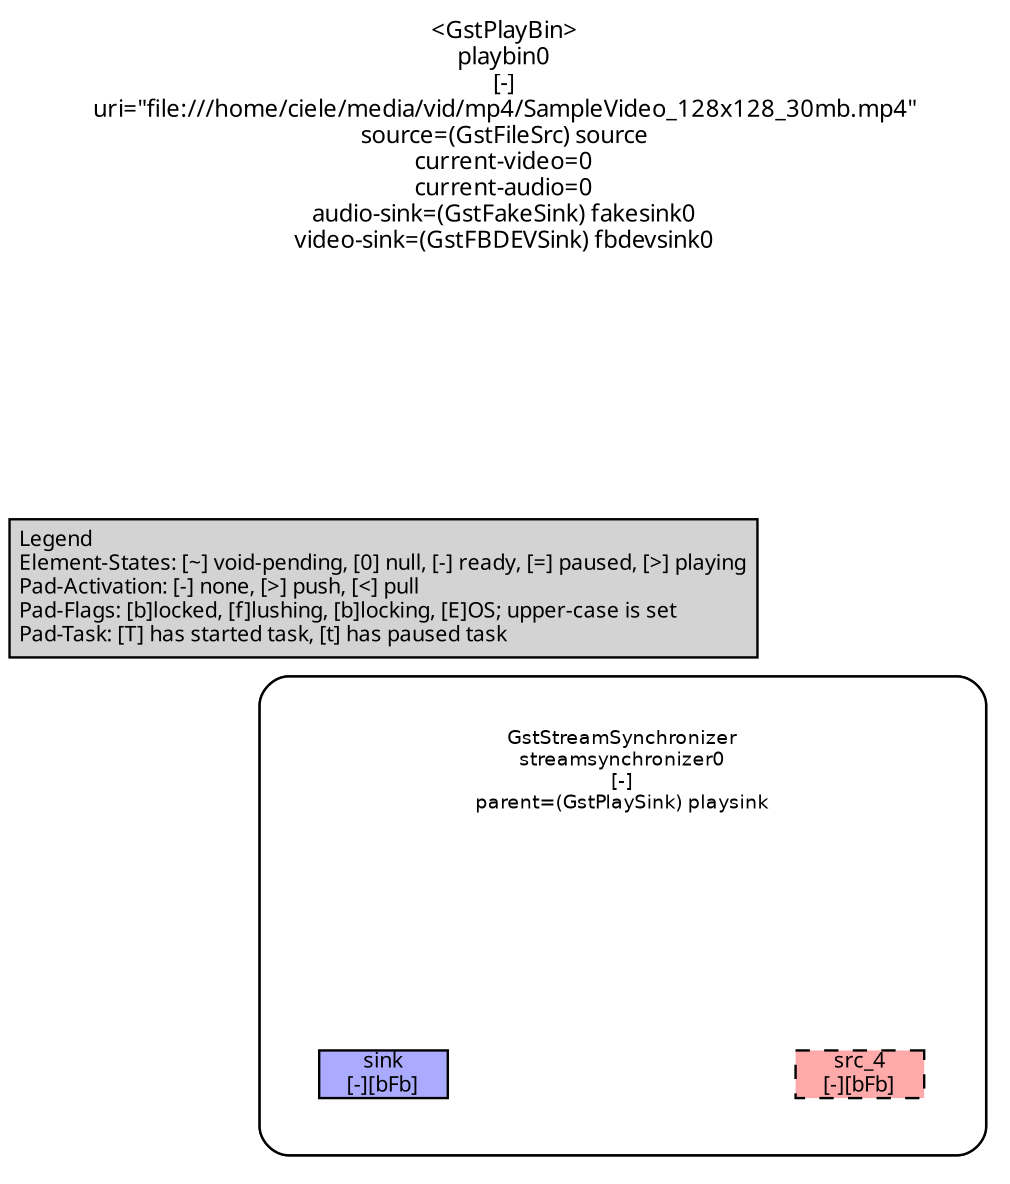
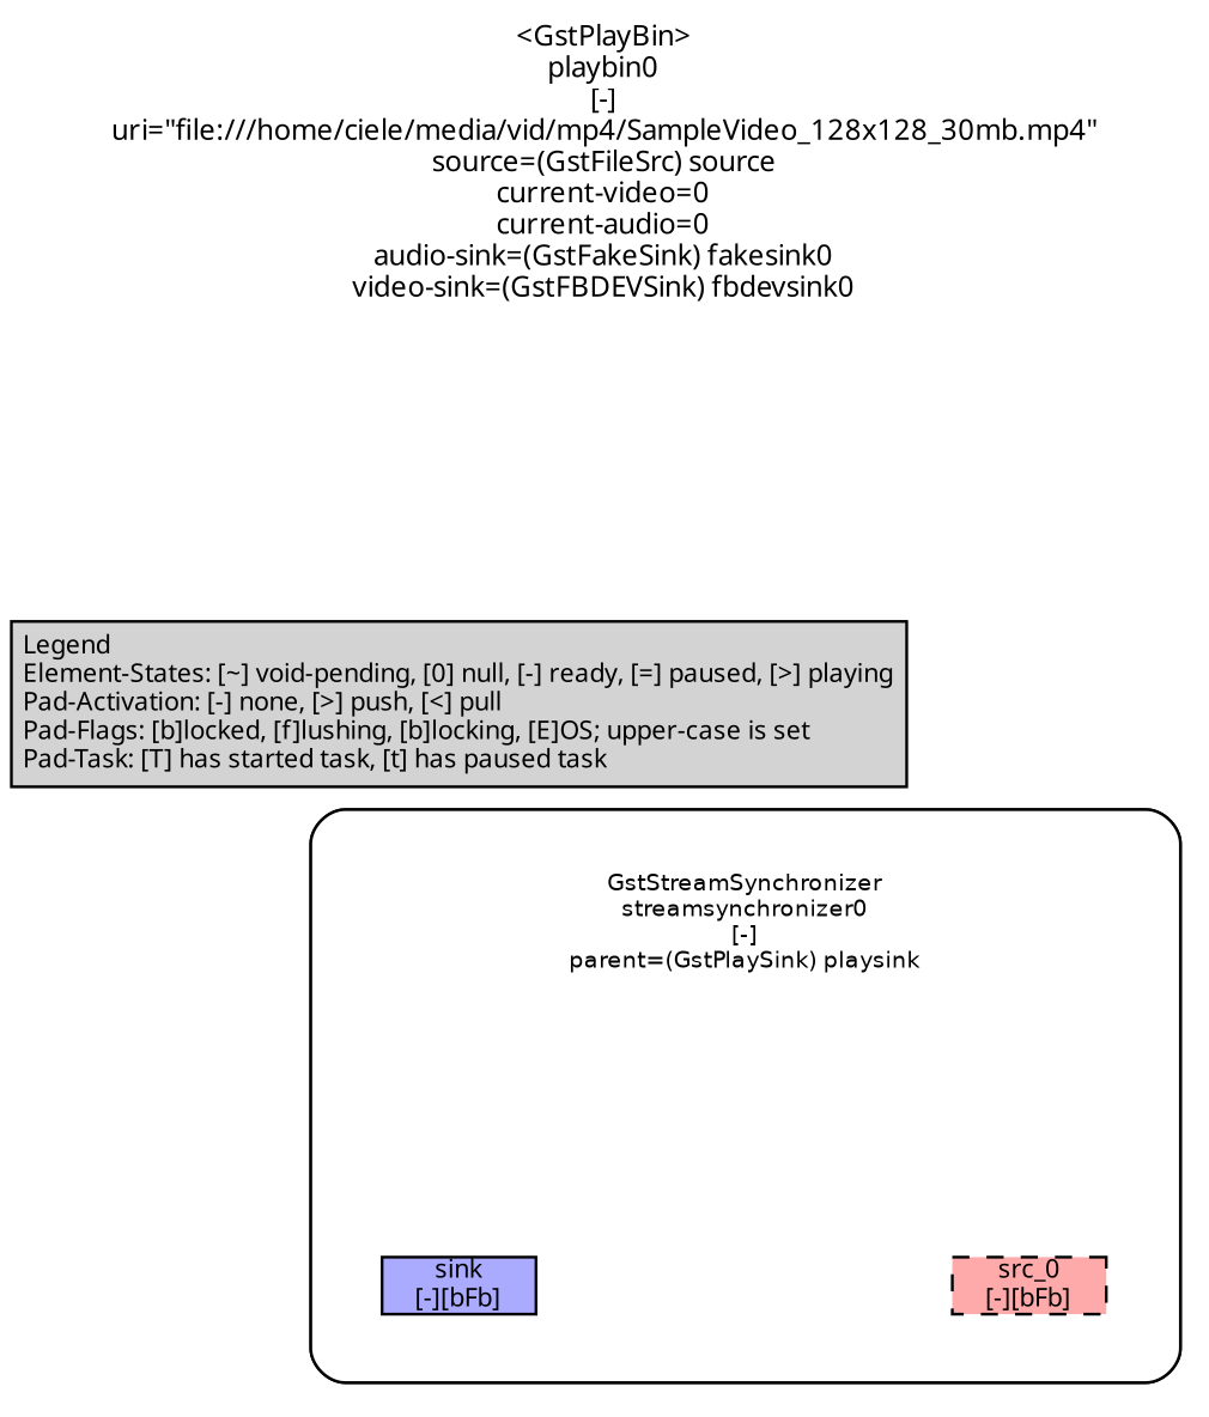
  digraph {
    fontname=sans
    fontsize=10
    label="<GstPlayBin>\nplaybin0\n[-]\nuri=\"file:///home/ciele/media/vid/mp4/SampleVideo_128x128_30mb.mp4\"\nsource=(GstFileSrc) source\ncurrent-video=0\ncurrent-audio=0\naudio-sink=(GstFakeSink) fakesink0\nvideo-sink=(GstFBDEVSink) fbdevsink0"
    labelloc=t
    nodesep=.1
    rankdir=LR
    ranksep=.2
    node [color=black fontname=sans fontsize=9 margin="0.0,0.0" shape=box]
    n1 [fillcolor="#aaaaff" height=0.2 label="sink\n[-][bFb]" style="filled,solid"]
-   n2 [fillcolor="#ffaaaa" height=0.2 label="src_4\n[-][bFb]" style="filled,dashed"]
+   n2 [fillcolor="#ffaaaa" height=0.2 label="src_0\n[-][bFb]" style="filled,dashed"]
    n3 [label="Legend\lElement-States: [~] void-pending, [0] null, [-] ready, [=] paused, [>] playing\lPad-Activation: [-] none, [>] push, [<] pull\lPad-Flags: [b]locked, [f]lushing, [b]locking, [E]OS; upper-case is set\lPad-Task: [T] has started task, [t] has paused task\l" margin="0.05,0.05" style=filled color=""]
    subgraph cluster_1 {
      color=black
      fillcolor="#ffffff"
      fontname="Bitstream Vera Sans"
      fontsize=8
      label="GstPlaySink\nplaysink\n[-]\nparent=(GstPlayBin) playbin0\nflags=video+audio+text+soft-volume+deinterlace+soft-colorbalance\nvideo-sink=(GstFBDEVSink) fbdevsink0\naudio-sink=(GstFakeSink) fakesink0\nsend-event-mode=first"
      style="filled,rounded"
      subgraph cluster_2 {
        color=black
        fillcolor="#aaffaa"
        fontname="Bitstream Vera Sans"
        fontsize=8
        label="GstTee\naudiotee\n[-]\nparent=(GstPlaySink) playsink\nnum-src-pads=1"
        style="filled,rounded"
        subgraph cluster_3 {
          color=black
          fillcolor="#aaffaa"
          fontname="Bitstream Vera Sans"
          fontsize=8
          label=""
          style=invis
          n1
        }
        subgraph cluster_4 {
          color=black
          fillcolor="#aaffaa"
          fontname="Bitstream Vera Sans"
          fontsize=8
          label=""
          style=invis
          n2
        }
      }
      subgraph cluster_5 {
        color=black
        fillcolor="#ffffff"
        fontname="Bitstream Vera Sans"
        fontsize=8
        label="GstStreamSynchronizer\nstreamsynchronizer0\n[-]\nparent=(GstPlaySink) playsink"
        style="filled,rounded"
      }
    }
    n1 -> n2 [fontname=monospace fontsize=9 labelfontsize=6 style=invis]
  }
